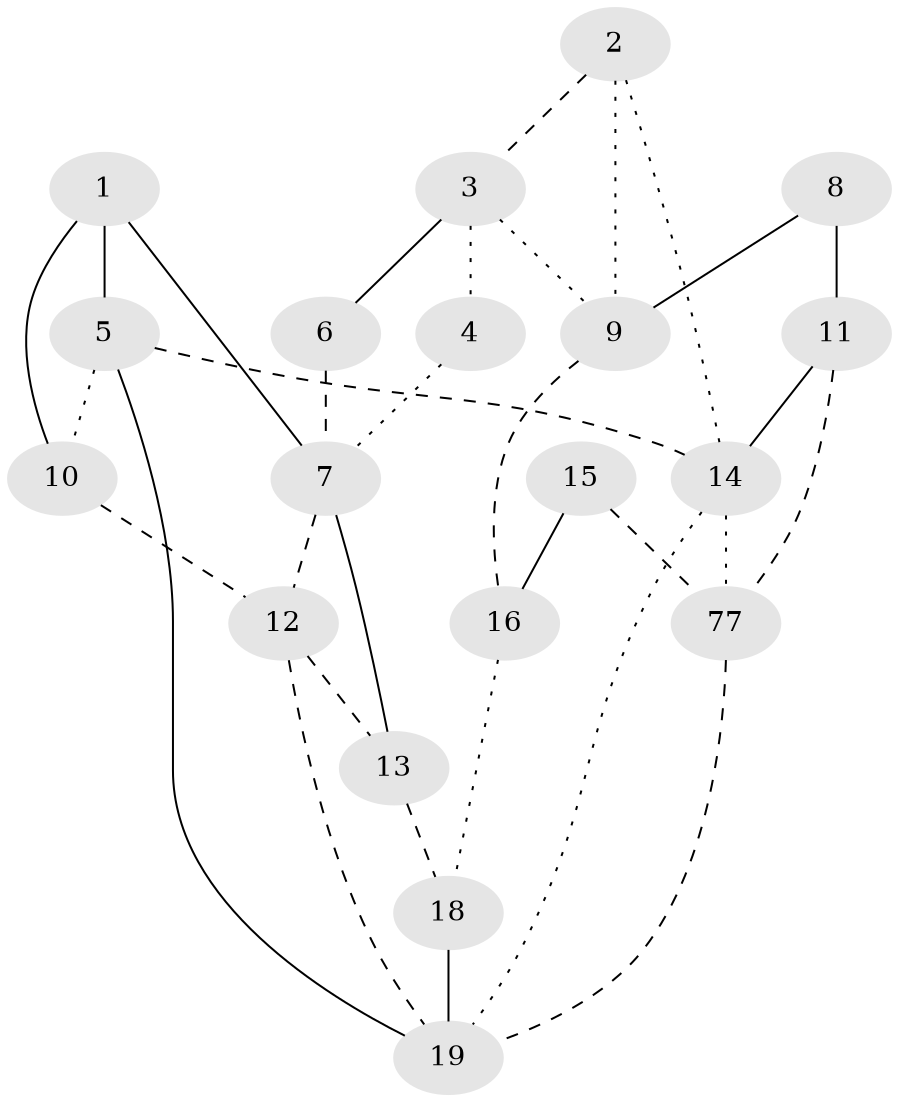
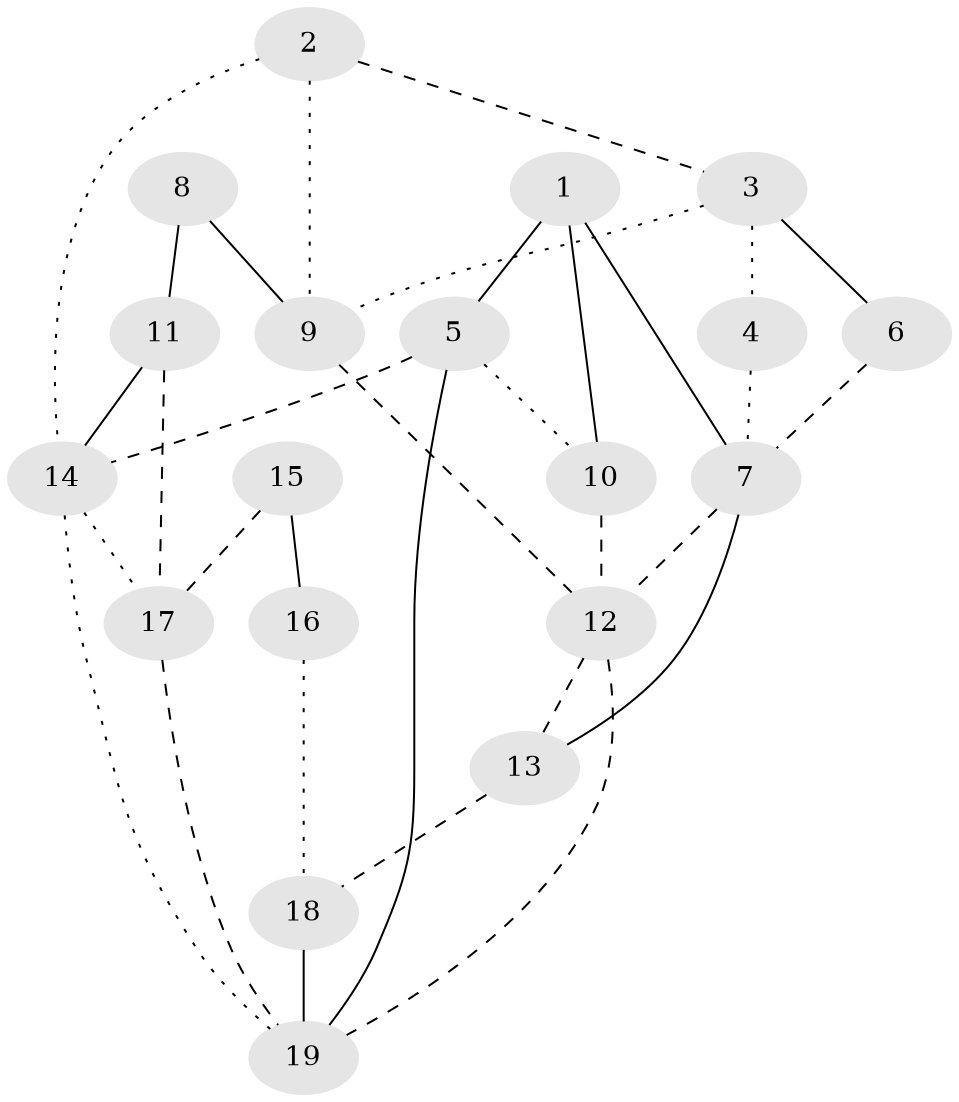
  graph {
    node [color=gray90 style=filled]
    edge [style=dashed weight=1.0]
    1
    5
    7
    10
    14
    19
    12
    13
    2
    3
    9
    4
    6
    16
-   17 [label=77]
+   17
    18
    8
    11
    15
    1 -- 5 [style=solid]
    1 -- 7 [style=solid]
    1 -- 10 [style=solid]
    5 -- 10 [style=dotted]
    5 -- 14
    5 -- 19 [style=solid]
    7 -- 12
    7 -- 13 [style=solid]
    10 -- 12 [weight=2.0]
    14 -- 19 [style=dotted]
    14 -- 17 [style=dotted]
    12 -- 19
    12 -- 13
    13 -- 18
    2 -- 14 [style=dotted]
    2 -- 3
    2 -- 9 [style=dotted]
    3 -- 9 [style=dotted]
    3 -- 4 [style=dotted weight=2.0]
    3 -- 6 [style=solid weight=3.0]
-   9 -- 16
+   9 -- 12
    4 -- 7 [style=dotted]
    6 -- 7
    16 -- 18 [style=dotted]
    17 -- 19
    18 -- 19 [style=solid weight=2.0]
    8 -- 9 [style=solid weight=2.0]
    8 -- 11 [style=solid weight=2.0]
    11 -- 14 [style=solid weight=2.0]
    11 -- 17
    15 -- 16 [style=solid weight=2.0]
    15 -- 17 [weight=2.0]
  }
